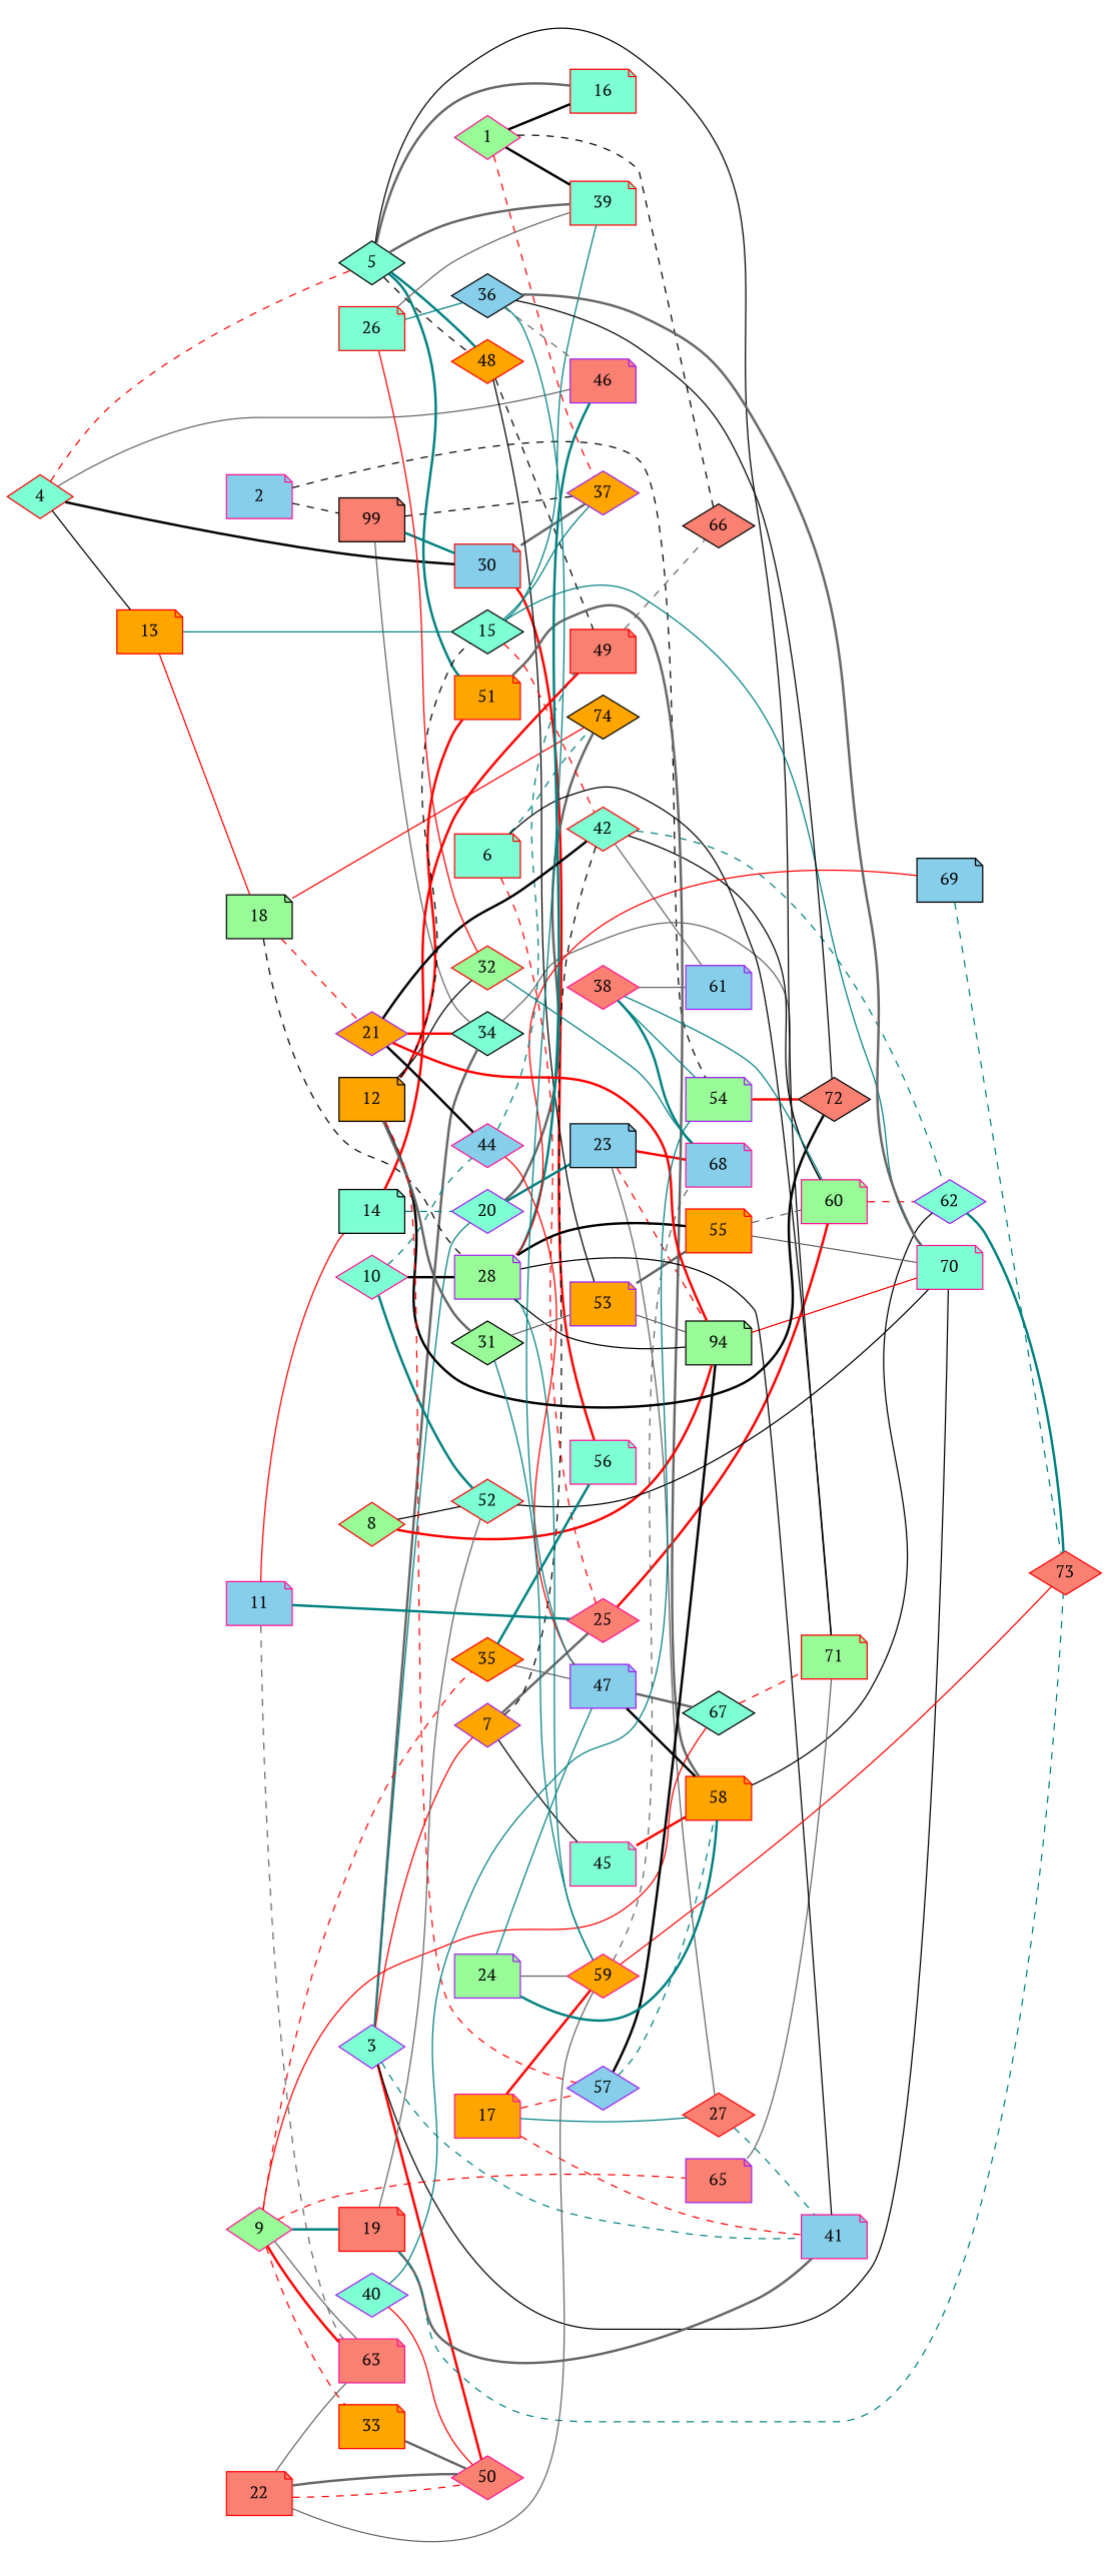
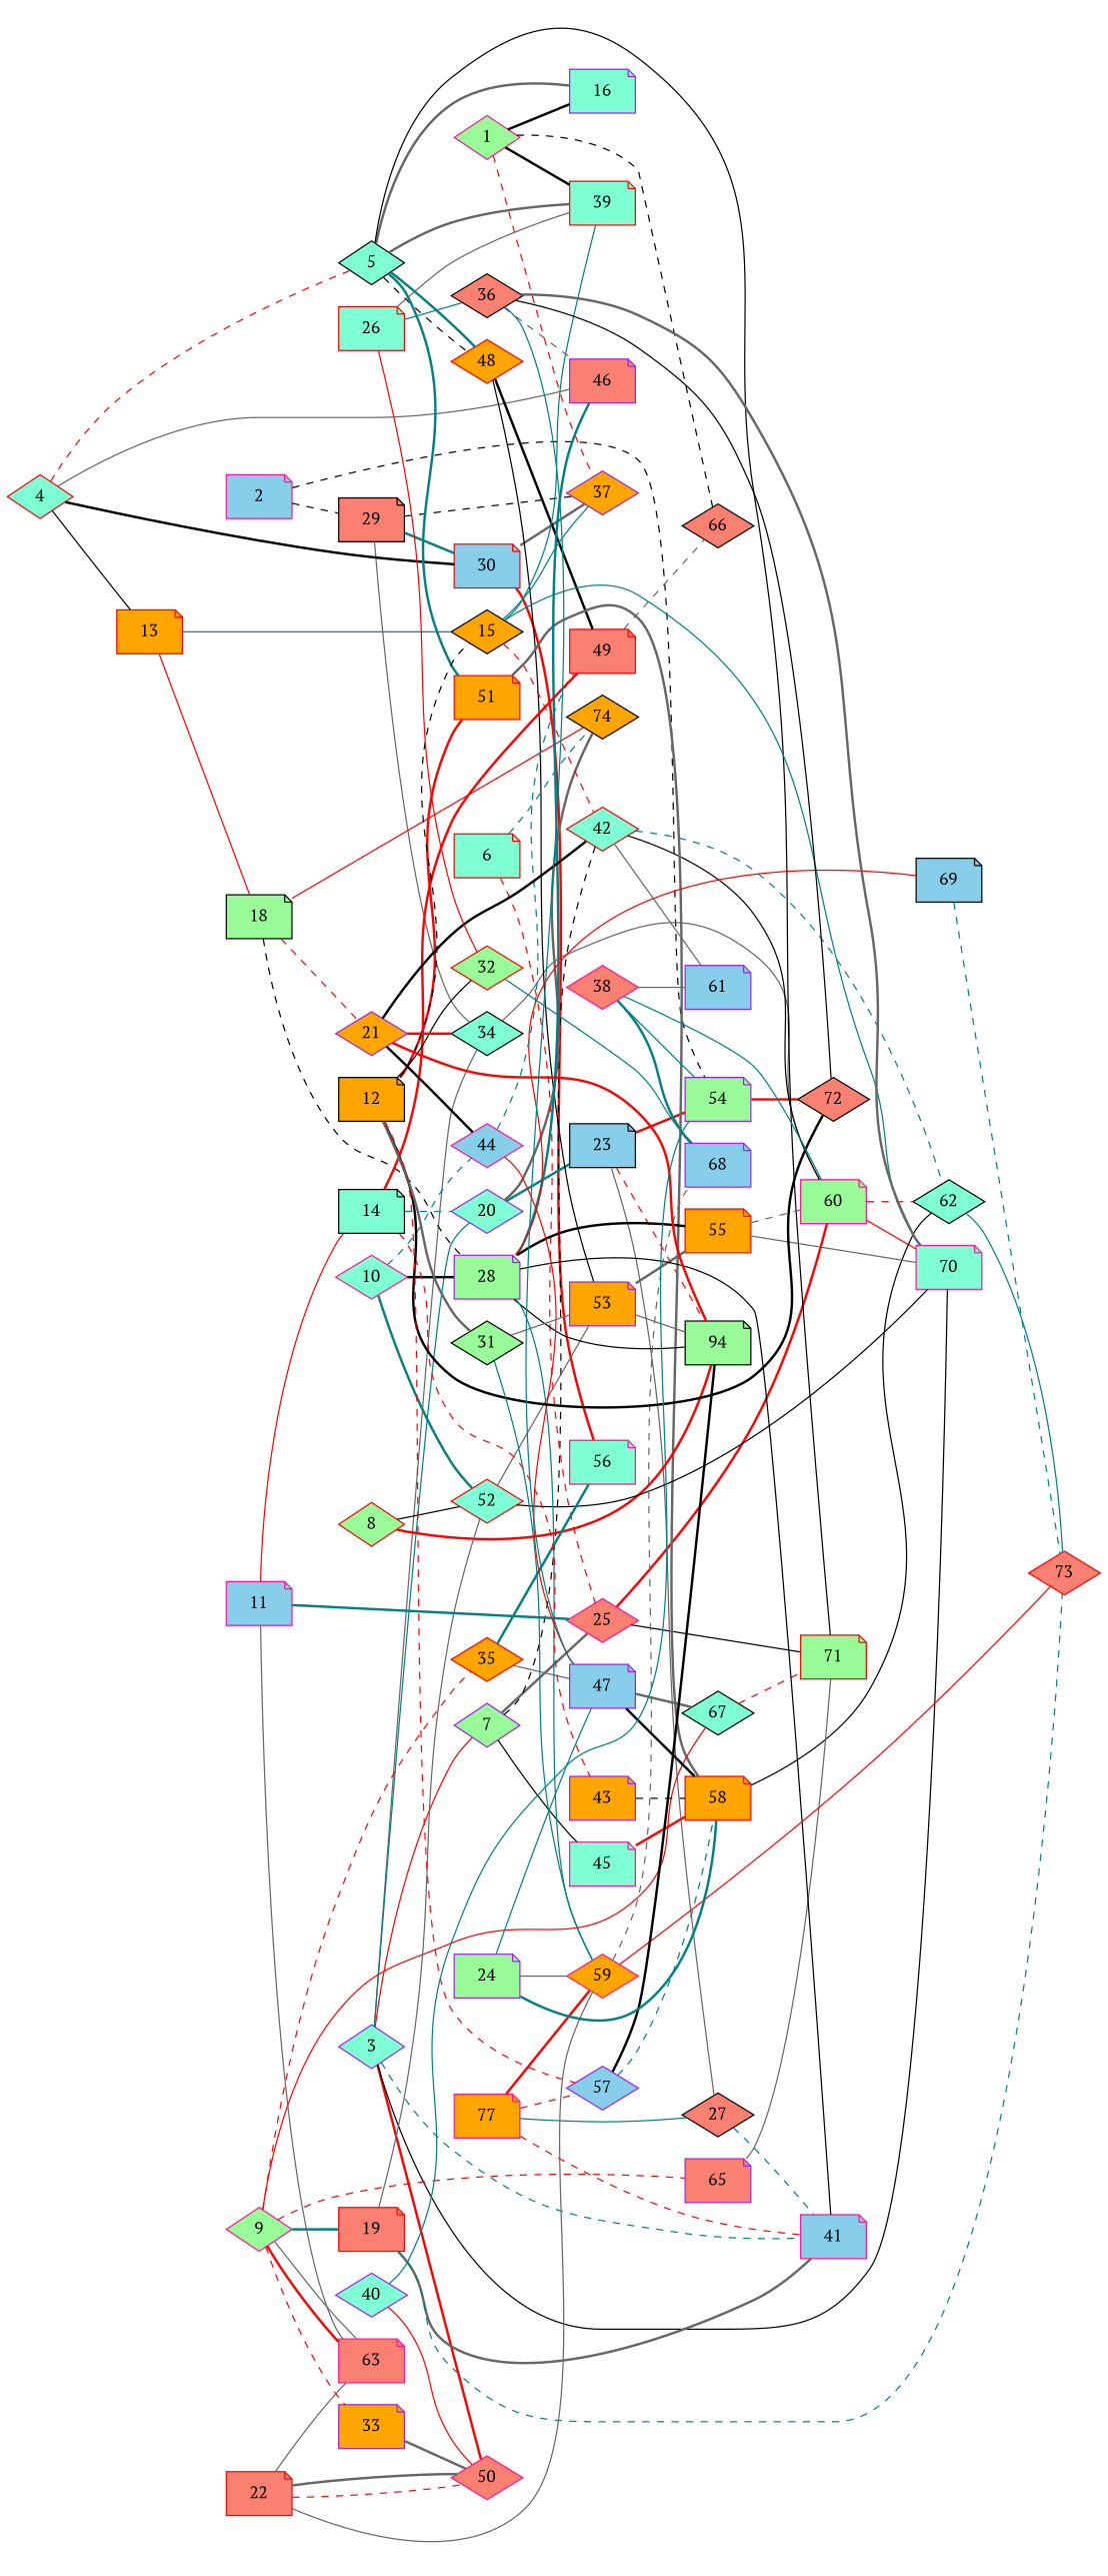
  graph {
    fontname="PT Serif"
    rankdir=LR
    node [color=red fillcolor=aquamarine fontname="PT Serif" shape=note style=filled]
    edge [color=red fontname="PT Serif" style=solid]
    1 [color=deeppink fillcolor=palegreen shape=diamond]
-   16
+   16 [color=purple]
    37 [color=purple fillcolor=orange shape=diamond]
    39
    66 [color=black fillcolor=salmon shape=diamond]
    2 [color=deeppink fillcolor=skyblue]
-   29 [color=black fillcolor=salmon label=99]
+   29 [color=black fillcolor=salmon]
    54 [color=purple fillcolor=palegreen]
    34 [color=black shape=diamond]
    30 [fillcolor=skyblue]
    72 [color=black fillcolor=salmon shape=diamond]
    3 [color=purple shape=diamond]
-   7 [color=purple fillcolor=orange shape=diamond]
+   7 [color=purple fillcolor=palegreen shape=diamond]
    20 [color=purple shape=diamond]
    41 [color=deeppink fillcolor=skyblue]
    50 [color=deeppink fillcolor=salmon shape=diamond]
    70 [color=deeppink]
    25 [color=deeppink fillcolor=salmon shape=diamond]
    42 [shape=diamond]
    45 [color=deeppink]
    74 [color=black fillcolor=orange shape=diamond]
    23 [color=black fillcolor=skyblue]
    60 [color=deeppink fillcolor=palegreen]
    4 [shape=diamond]
    5 [color=black shape=diamond]
    13 [fillcolor=orange]
    46 [color=purple fillcolor=salmon]
    48 [fillcolor=orange shape=diamond]
    51 [fillcolor=orange]
    71 [fillcolor=palegreen]
-   15 [color=black shape=diamond]
+   15 [color=black fillcolor=orange shape=diamond]
    18 [color=black fillcolor=palegreen]
    56 [color=deeppink]
    49 [fillcolor=salmon]
    53 [color=purple fillcolor=orange]
    58 [fillcolor=orange]
    6
    61 [color=purple fillcolor=skyblue]
-   62 [color=purple shape=diamond]
+   62 [color=black shape=diamond]
    8 [fillcolor=palegreen shape=diamond]
    52 [shape=diamond]
    n42 [color=black fillcolor=palegreen label=94]
    9 [color=deeppink fillcolor=palegreen shape=diamond]
    19 [fillcolor=salmon]
-   33 [fillcolor=orange]
+   33 [color=purple fillcolor=orange]
    35 [fillcolor=orange shape=diamond]
    63 [color=deeppink fillcolor=salmon]
    65 [color=purple fillcolor=salmon]
    67 [color=black shape=diamond]
    73 [fillcolor=salmon shape=diamond]
    47 [color=purple fillcolor=skyblue]
    10 [color=deeppink shape=diamond]
    28 [color=purple fillcolor=palegreen]
    44 [color=deeppink fillcolor=skyblue shape=diamond]
    59 [color=deeppink fillcolor=orange shape=diamond]
    55 [fillcolor=orange]
    69 [color=black fillcolor=skyblue]
    11 [color=deeppink fillcolor=skyblue]
    14 [color=black]
+   43 [color=purple fillcolor=orange]
    12 [color=black fillcolor=orange]
    31 [color=black fillcolor=palegreen shape=diamond]
    32 [fillcolor=palegreen shape=diamond]
    57 [color=purple fillcolor=skyblue shape=diamond]
-   68 [color=deeppink fillcolor=skyblue]
+   68 [color=purple fillcolor=skyblue]
    21 [color=purple fillcolor=orange shape=diamond]
-   17 [color=deeppink fillcolor=orange]
-   27 [fillcolor=salmon shape=diamond]
+   17 [color=deeppink fillcolor=orange label=77]
+   27 [color=black fillcolor=salmon shape=diamond]
    22 [fillcolor=salmon]
    24 [color=purple fillcolor=palegreen]
    26
-   36 [color=black fillcolor=skyblue shape=diamond]
+   36 [color=black fillcolor=salmon shape=diamond]
    38 [color=deeppink fillcolor=salmon shape=diamond]
    40 [color=purple shape=diamond]
    1 -- 16 [color=black style=bold]
    1 -- 37 [style=dashed]
    1 -- 39 [color=black style=bold]
    1 -- 66 [color=black style=dashed]
    2 -- 29 [color=black style=dashed]
    2 -- 54 [color=black style=dashed]
    29 -- 37 [color=black style=dashed]
    29 -- 34 [color=gray40]
    29 -- 30 [color=teal style=bold]
    54 -- 72 [style=bold]
    34 -- 60 [color=gray40]
    30 -- 37 [color=gray40 style=bold]
    30 -- 56 [style=bold]
-   3 -- 34 [color=gray40 style=bold]
+   3 -- 34 [color=gray40]
    3 -- 7
    3 -- 20 [color=teal]
    3 -- 41 [color=teal style=dashed]
    3 -- 50 [style=bold]
    3 -- 70 [color=black]
    7 -- 25 [color=gray40 style=bold]
    7 -- 42 [color=black style=dashed]
    7 -- 45 [color=black]
    20 -- 74 [color=gray40 style=bold]
    20 -- 23 [color=teal style=bold]
    25 -- 60 [style=bold]
-   6 -- 71 [color=black]
+   25 -- 71 [color=black]
    42 -- 60 [color=black]
    42 -- 61 [color=gray40]
    42 -- 62 [color=teal style=dashed]
    45 -- 58 [style=bold]
-   23 -- 68 [style=bold]
+   23 -- 54 [style=bold]
    23 -- n42 [style=dashed]
    23 -- 27 [color=gray40]
    60 -- 62 [style=dashed]
    4 -- 30 [color=black style=bold]
    4 -- 5 [style=dashed]
    4 -- 13 [color=black]
    4 -- 46 [color=gray40]
    5 -- 16 [color=gray40 style=bold]
    5 -- 39 [color=gray40 style=bold]
    5 -- 48 [color=black style=dashed]
    5 -- 48 [color=teal style=bold]
    5 -- 51 [color=teal style=bold]
    5 -- 71 [color=black]
    13 -- 15 [color=teal]
    13 -- 18
-   48 -- 49 [color=black style=dashed]
+   48 -- 49 [color=black style=bold]
    48 -- 53 [color=black]
    51 -- 58 [color=gray40 style=bold]
    15 -- 37 [color=teal]
    15 -- 39 [color=teal]
    15 -- 70 [color=teal]
    15 -- 42 [style=dashed]
    18 -- 74
    18 -- 28 [color=black style=dashed]
    18 -- 21 [style=dashed]
    49 -- 66 [color=gray40 style=dashed]
    53 -- n42 [color=gray40]
    53 -- 55 [color=gray40 style=bold]
    58 -- 62 [color=black]
    6 -- 25 [style=dashed]
    6 -- 74 [color=teal style=dashed]
-   62 -- 73 [color=teal style=bold]
+   62 -- 73 [color=teal]
    8 -- 52 [color=black]
    8 -- n42 [style=bold]
    52 -- 70 [color=black]
-   n42 -- 70
+   52 -- 53 [color=gray40]
+   60 -- 70
    9 -- 19 [color=teal style=bold]
    9 -- 33 [style=dashed]
    9 -- 35 [style=dashed]
    9 -- 63 [style=bold]
    9 -- 63 [color=gray40]
    9 -- 65 [style=dashed]
    9 -- 67
    19 -- 41 [color=gray40 style=bold]
    19 -- 52 [color=gray40]
    19 -- 73 [color=teal style=dashed]
    33 -- 50 [color=gray40 style=bold]
    35 -- 56 [color=teal style=bold]
    35 -- 47 [color=gray40]
    65 -- 71 [color=gray40]
    67 -- 71 [style=dashed]
    47 -- 58 [color=black style=bold]
    47 -- 67 [color=gray40 style=bold]
    10 -- 52 [color=teal style=bold]
    10 -- 28 [color=black style=bold]
    10 -- 44 [color=teal style=dashed]
    28 -- 41 [color=black]
    28 -- 46 [color=teal style=bold]
    28 -- n42 [color=black]
    28 -- 59 [color=teal]
    28 -- 55 [color=black style=bold]
    28 -- 69
    44 -- 49 [color=teal style=dashed]
    44 -- 47
    59 -- 73
    59 -- 68 [color=gray40 style=dashed]
    55 -- 70 [color=gray40]
    55 -- 60 [color=gray40 style=dashed]
    69 -- 73 [color=teal style=dashed]
    11 -- 25 [color=teal style=bold]
-   11 -- 63 [color=gray40 style=dashed]
+   11 -- 63 [color=gray40]
    11 -- 14
    14 -- 20 [color=teal style=dashed]
    14 -- 49 [style=bold]
+   14 -- 43 [style=dashed]
+   43 -- 58 [color=black style=dashed]
    12 -- 72 [color=black style=bold]
    12 -- 51 [style=bold]
    12 -- 15 [color=black style=dashed]
    12 -- 31 [color=gray40 style=bold]
    12 -- 32 [color=black]
    12 -- 57 [style=dashed]
    31 -- 53 [color=gray40]
    31 -- 59 [color=teal]
    32 -- 68 [color=teal]
    57 -- 58 [color=teal style=dashed]
    57 -- n42 [color=black style=bold]
    21 -- 34 [style=bold]
    21 -- 42 [color=black style=bold]
    21 -- n42 [style=bold]
    21 -- 44 [color=black style=bold]
    17 -- 41 [style=dashed]
    17 -- 59 [style=bold]
    17 -- 57 [style=dashed]
    17 -- 27 [color=teal]
    27 -- 41 [color=teal style=dashed]
    22 -- 50 [style=dashed]
    22 -- 50 [color=gray40 style=bold]
    22 -- 63 [color=gray40]
    22 -- 59 [color=gray40]
    24 -- 58 [color=teal style=bold]
    24 -- 47 [color=teal]
    24 -- 59 [color=gray40]
    26 -- 39 [color=gray40]
    26 -- 32
    26 -- 36 [color=teal]
    36 -- 72 [color=black]
    36 -- 70 [color=gray40 style=bold]
    36 -- 46 [color=gray40 style=dashed]
    36 -- 47 [color=teal]
    38 -- 54 [color=teal]
    38 -- 60 [color=teal]
    38 -- 61 [color=gray40]
    38 -- 68 [color=teal style=bold]
    40 -- 54 [color=teal]
    40 -- 50
  }
